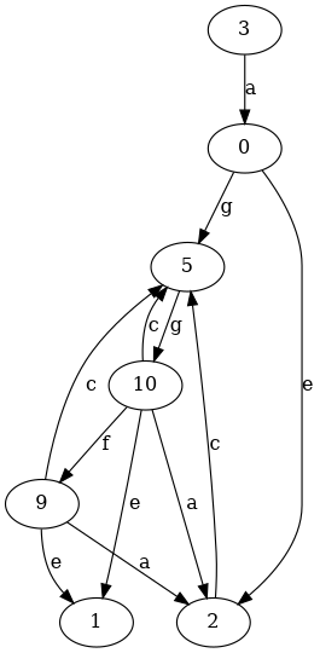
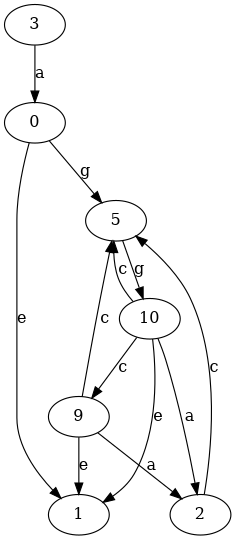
  strict digraph {
    0
    5
    n3 [label=1]
    10
    3
    9
    2
    0 -> 5 [label=g]
-   0 -> 2 [label=e]
+   0 -> n3 [label=e]
    5 -> 10 [label=g]
    10 -> 5 [label=c]
    10 -> n3 [label=e]
-   10 -> 9 [label=f]
+   10 -> 9 [label=c]
    10 -> 2 [label=a]
    3 -> 0 [label=a]
    9 -> 5 [label=c]
    9 -> n3 [label=e]
    9 -> 2 [label=a]
    2 -> 5 [label=c]
  }
